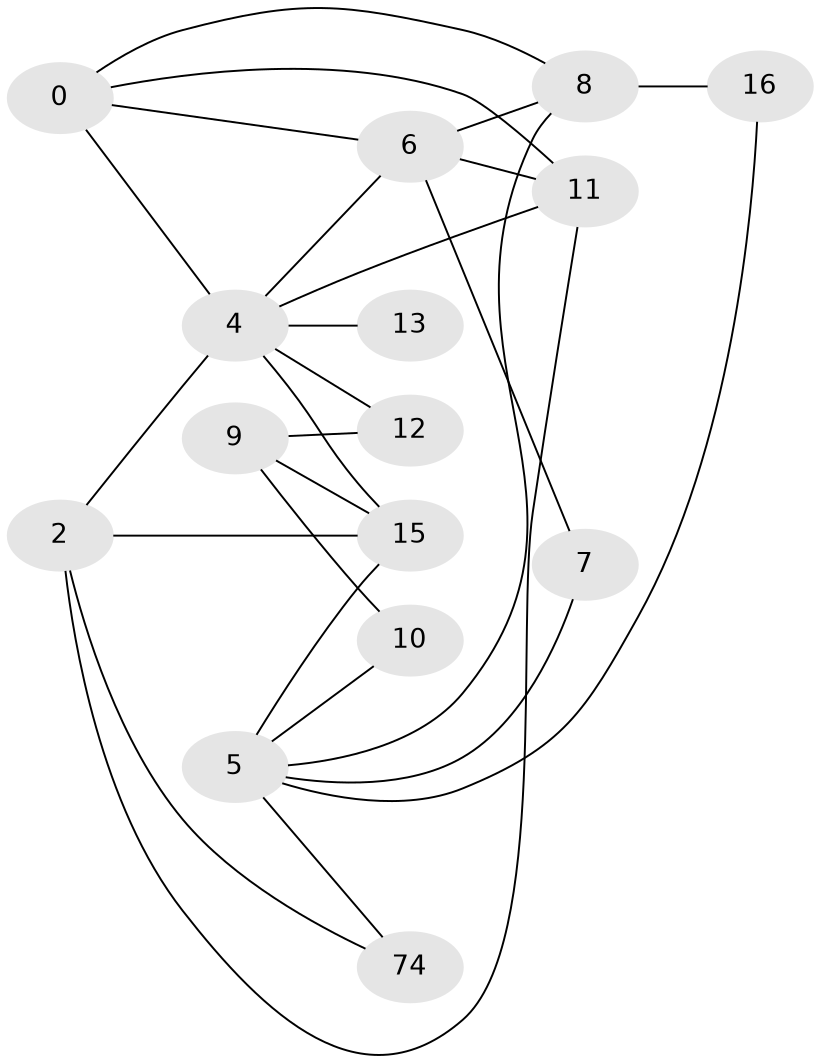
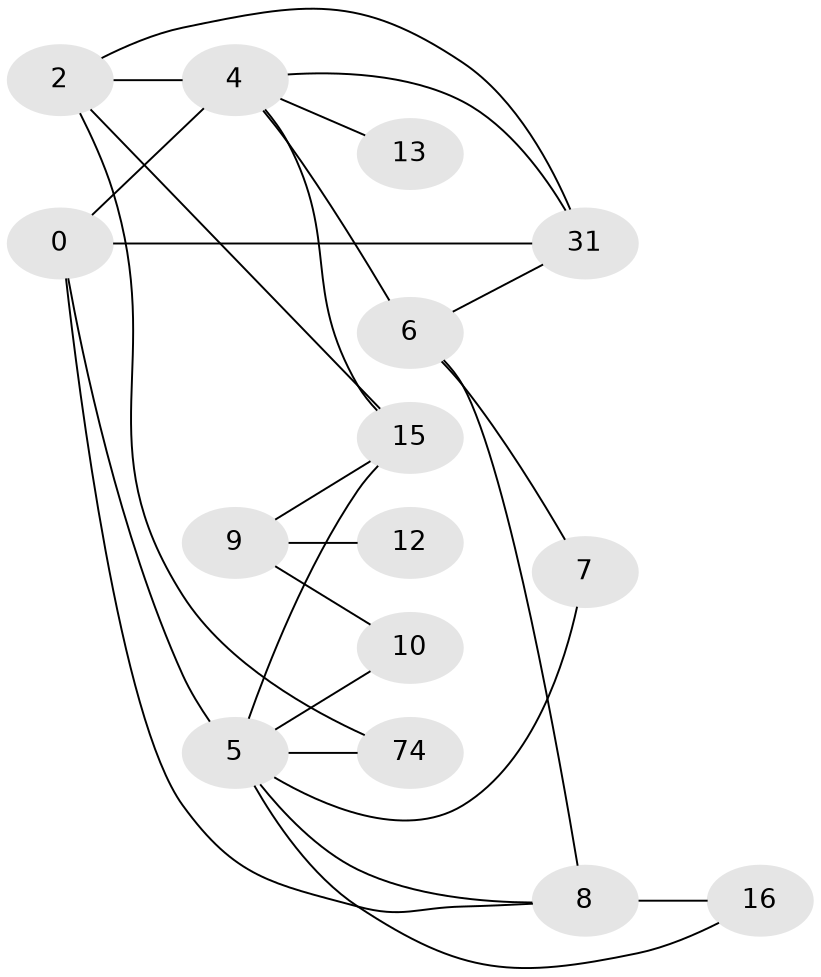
  graph {
    fontname="DejaVu Sans"
    rankdir=LR
    node [color=gray90 fontname="DejaVu Sans" style=filled]
    edge [fontname="DejaVu Sans" weight=1.0]
    2
    4
-   11
+   11 [label=31]
    n4 [label=74]
    15
    6
    12
    13
    8
    16
    n11 [label=0]
    5
    7
    10
    9
    2 -- 4 [weight=2.0]
    2 -- 11
    2 -- n4
    2 -- 15
    4 -- 11
    4 -- 15
    4 -- 6
-   4 -- 12 [weight=2.0]
    4 -- 13
    6 -- 11
    6 -- 8
    6 -- 7
    8 -- 16 [weight=2.0]
    n11 -- 4 [weight=3.0]
    n11 -- 11 [weight=2.0]
    n11 -- 8 [weight=2.0]
-   n11 -- 6
+   n11 -- 5
    5 -- n4
    5 -- 15
    5 -- 8
    5 -- 16
    5 -- 7
    5 -- 10
    9 -- 15
    9 -- 12 [weight=2.0]
    9 -- 10
  }
